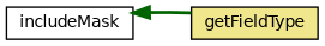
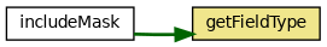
  digraph {
    rankdir=RL
    node [color=black fontname=Helvetica fontsize=10 shape=record style=filled]
    n1 [fillcolor=khaki fontcolor=black height=0.2 label=getFieldType width=0.4]
    n2 [fillcolor=white height=0.2 label=includeMask width=0.4]
-   n2 -> n1 [color=darkgreen dir=back fontname=Helvetica fontsize=10 labelfontname=Helvetica labelfontsize=10 style=bold]
+   n1 -> n2 [color=darkgreen dir=back fontname=Helvetica fontsize=10 labelfontname=Helvetica labelfontsize=10 style=bold]
  }
